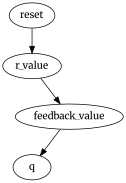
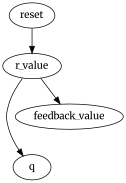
  strict digraph {
    fontname=Merriweather
    node [fontname=Merriweather]
    edge [fontname=Merriweather weight=1.0]
    n1 [label=r_value]
    reset
    q
    feedback_value
-   feedback_value -> q
+   n1 -> q
    n1 -> feedback_value
    reset -> n1 [weight=2.0]
  }
